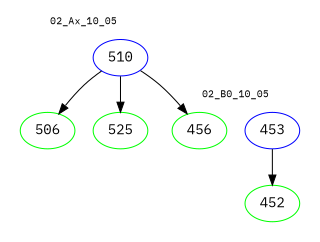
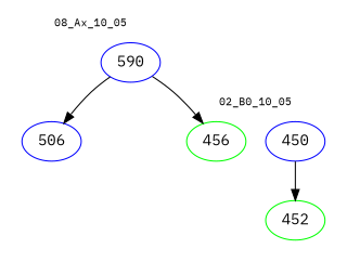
  digraph {
    fontname="IBM Plex Mono"
    node [color=green fontname="IBM Plex Mono"]
    edge [color=black fontname="IBM Plex Mono"]
-   n1 [color=blue label=510]
-   n2 [label=506]
-   n3 [label=525]
-   n4 [color=blue label=453]
+   n1 [color=blue label=590]
+   n2 [color=blue label=506]
+   n4 [color=blue label=450]
    n5 [label=452]
    n6 [label=456]
    subgraph cluster_1 {
      color=white
      fontsize=10
-     label="02_Ax_10_05"
+     label="08_Ax_10_05"
      n1
      n2
-     n3
    }
    subgraph cluster_2 {
      color=white
      fontsize=10
      label="02_B0_10_05"
      n4
      n5
      n6
    }
    n1 -> n2
-   n1 -> n3
    n1 -> n6
    n4 -> n5
  }
